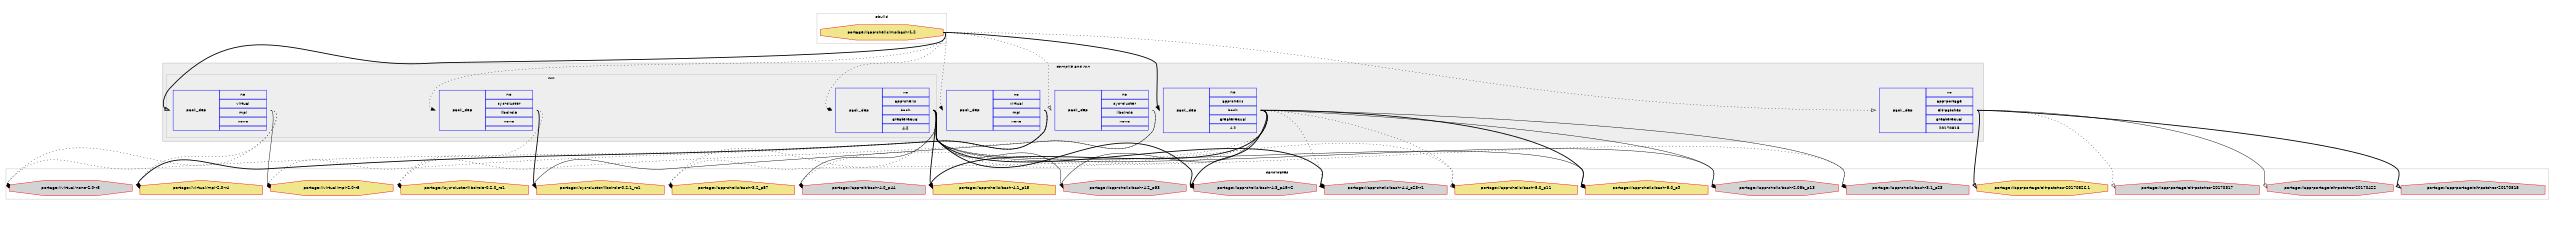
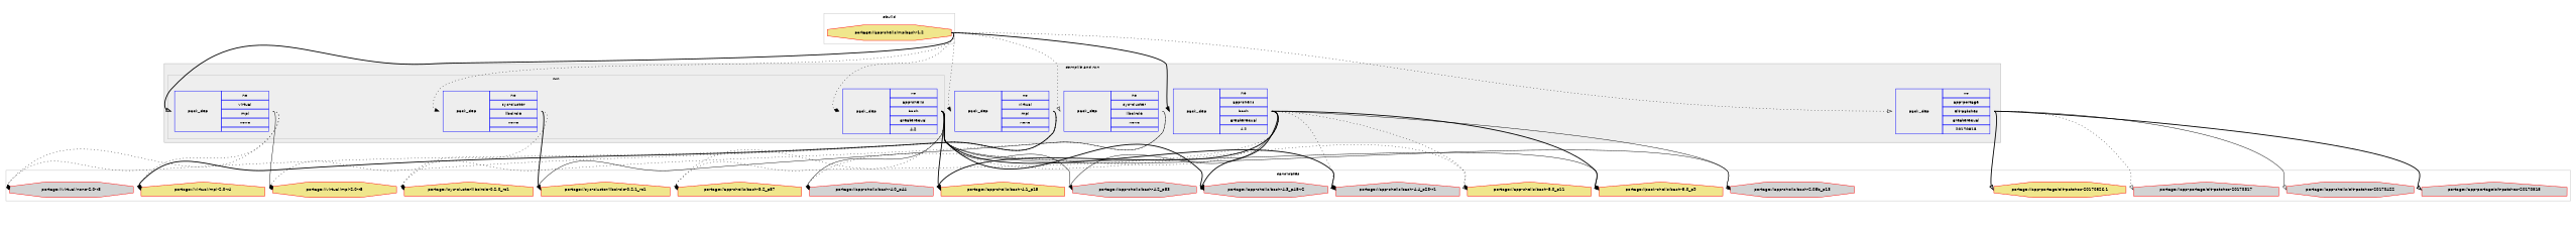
  digraph {
    compound=true
    concentrate=true
    fontname=Helvetica
    fontsize=10
    newrank=true
    rankdir=TB
    ranksep=1.5
    node [color=red fillcolor=khaki fontname=Helvetica fontsize=10 shape=house style=filled]
    edge [arrowhead=diamond headport=w style=dotted tailport=e weight=100]
    n1 [label="portage://app-shells/mpibash-1.2" shape=octagon width=4]
    n2 [color=blue label=<<TABLE BORDER="0" CELLBORDER="1" CELLSPACING="0" CELLPADDING="4" WIDTH="220"><TR><TD ROWSPAN="6" CELLPADDING="30">pack_dep</TD></TR><TR><TD WIDTH="110">no</TD></TR><TR><TD>app-portage</TD></TR><TR><TD>elt-patches</TD></TR><TR><TD>greaterequal</TD></TR><TR><TD>20170815</TD></TR></TABLE>> shape=none fillcolor="" style=""]
    n3 [color=blue label=<<TABLE BORDER="0" CELLBORDER="1" CELLSPACING="0" CELLPADDING="4" WIDTH="220"><TR><TD ROWSPAN="6" CELLPADDING="30">pack_dep</TD></TR><TR><TD WIDTH="110">no</TD></TR><TR><TD>app-shells</TD></TR><TR><TD>bash</TD></TR><TR><TD>greaterequal</TD></TR><TR><TD>4.2</TD></TR></TABLE>> shape=none fillcolor="" style=""]
    n4 [color=blue label=<<TABLE BORDER="0" CELLBORDER="1" CELLSPACING="0" CELLPADDING="4" WIDTH="220"><TR><TD ROWSPAN="6" CELLPADDING="30">pack_dep</TD></TR><TR><TD WIDTH="110">no</TD></TR><TR><TD>sys-cluster</TD></TR><TR><TD>libcircle</TD></TR><TR><TD>none</TD></TR><TR><TD></TD></TR></TABLE>> shape=none fillcolor="" style=""]
    n5 [color=blue label=<<TABLE BORDER="0" CELLBORDER="1" CELLSPACING="0" CELLPADDING="4" WIDTH="220"><TR><TD ROWSPAN="6" CELLPADDING="30">pack_dep</TD></TR><TR><TD WIDTH="110">no</TD></TR><TR><TD>virtual</TD></TR><TR><TD>mpi</TD></TR><TR><TD>none</TD></TR><TR><TD></TD></TR></TABLE>> shape=none fillcolor="" style=""]
    n6 [color=blue label=<<TABLE BORDER="0" CELLBORDER="1" CELLSPACING="0" CELLPADDING="4" WIDTH="220"><TR><TD ROWSPAN="6" CELLPADDING="30">pack_dep</TD></TR><TR><TD WIDTH="110">no</TD></TR><TR><TD>app-shells</TD></TR><TR><TD>bash</TD></TR><TR><TD>greaterequal</TD></TR><TR><TD>4.2</TD></TR></TABLE>> shape=none fillcolor="" style=""]
    n7 [color=blue label=<<TABLE BORDER="0" CELLBORDER="1" CELLSPACING="0" CELLPADDING="4" WIDTH="220"><TR><TD ROWSPAN="6" CELLPADDING="30">pack_dep</TD></TR><TR><TD WIDTH="110">no</TD></TR><TR><TD>sys-cluster</TD></TR><TR><TD>libcircle</TD></TR><TR><TD>none</TD></TR><TR><TD></TD></TR></TABLE>> shape=none fillcolor="" style=""]
    n8 [color=blue label=<<TABLE BORDER="0" CELLBORDER="1" CELLSPACING="0" CELLPADDING="4" WIDTH="220"><TR><TD ROWSPAN="6" CELLPADDING="30">pack_dep</TD></TR><TR><TD WIDTH="110">no</TD></TR><TR><TD>virtual</TD></TR><TR><TD>mpi</TD></TR><TR><TD>none</TD></TR><TR><TD></TD></TR></TABLE>> shape=none fillcolor="" style=""]
    n9 [label="portage://app-portage/elt-patches-20170826.1" shape=octagon width=4]
    n10 [fillcolor=lightgrey label="portage://app-portage/elt-patches-20170815" width=4]
-   n11 [fillcolor=lightgrey label="portage://app-portage/elt-patches-20170422" shape=octagon width=4]
+   n11 [fillcolor=lightgrey label="portage://app-shells/elt-patches-20170422" shape=octagon width=4]
    n12 [fillcolor=lightgrey label="portage://app-portage/elt-patches-20170317" width=4]
-   n13 [label="portage://app-shells/bash-5.0_p9" width=4]
+   n13 [label="portage://pack-shells/bash-5.0_p9" width=4]
    n14 [label="portage://app-shells/bash-5.0_p11" width=4]
    n15 [fillcolor=lightgrey label="portage://app-shells/bash-4.4_p23-r1" width=4]
    n16 [fillcolor=lightgrey label="portage://app-shells/bash-4.3_p48-r2" shape=octagon width=4]
    n17 [fillcolor=lightgrey label="portage://app-shells/bash-4.2_p53" shape=octagon width=4]
    n18 [label="portage://app-shells/bash-4.1_p15" width=4]
-   n19 [fillcolor=lightgrey label="portage://app-elt/bash-4.0_p44" width=4]
+   n19 [fillcolor=lightgrey label="portage://app-shells/bash-4.0_p44" width=4]
    n20 [label="portage://app-shells/bash-3.2_p57" width=4]
-   n21 [fillcolor=lightgrey label="portage://app-shells/bash-3.1_p23" width=4]
    n22 [fillcolor=lightgrey label="portage://app-shells/bash-2.05b_p13" shape=octagon width=4]
    n23 [label="portage://sys-cluster/libcircle-0.2.1_rc1" width=4]
    n24 [label="portage://sys-cluster/libcircle-0.2.0_rc1" width=4]
    n25 [label="portage://virtual/mpi-2.0-r5" shape=octagon width=4]
    n26 [label="portage://virtual/mpi-2.0-r4" width=4]
    n27 [fillcolor=lightgrey label="portage://virtual/none-2.0-r3" shape=octagon width=4]
    subgraph cluster_1 {
      color=gray
      label=<<i>dependencies</i>>
      subgraph cluster_2 {
        color=gray
        fillcolor="#eeeeee"
        label=<<i>compile</i>>
        style=filled
        subgraph sub_3 {
          color=gray
          fillcolor="#eeeeee"
          label=<<i>compile</i>>
          style=filled
          n2
        }
        subgraph sub_4 {
          color=gray
          fillcolor="#eeeeee"
          label=<<i>compile</i>>
          style=filled
          n3
        }
        subgraph sub_5 {
          color=gray
          fillcolor="#eeeeee"
          label=<<i>compile</i>>
          style=filled
          n4
        }
        subgraph sub_6 {
          color=gray
          fillcolor="#eeeeee"
          label=<<i>compile</i>>
          style=filled
          n5
        }
      }
      subgraph cluster_7 {
        color=gray
        fillcolor="#eeeeee"
        label=<<i>compile and run</i>>
        style=filled
      }
      subgraph cluster_8 {
        color=gray
        fillcolor="#eeeeee"
        label=<<i>run</i>>
        style=filled
        subgraph sub_9 {
          color=gray
          fillcolor="#eeeeee"
          label=<<i>run</i>>
          style=filled
          n6
        }
        subgraph sub_10 {
          color=gray
          fillcolor="#eeeeee"
          label=<<i>run</i>>
          style=filled
          n7
        }
        subgraph sub_11 {
          color=gray
          fillcolor="#eeeeee"
          label=<<i>run</i>>
          style=filled
          n8
        }
      }
    }
    subgraph cluster_12 {
      color=gray
      label=<<i>ebuild</i>>
      n1
    }
    subgraph cluster_13 {
      color=gray
      label=<<i>candidates</i>>
      rank=same
      subgraph sub_14 {
        color=black
        label=<<i>candidates</i>>
        nodesep=1
        rank=same
        n9
        n10
        n11
        n12
      }
      subgraph sub_15 {
        color=black
        label=<<i>candidates</i>>
        nodesep=1
        rank=same
        n13
        n14
        n15
        n16
        n17
        n18
        n19
        n20
-       n21
        n22
      }
      subgraph sub_16 {
        color=black
        label=<<i>candidates</i>>
        nodesep=1
        rank=same
        n23
        n24
      }
      subgraph sub_17 {
        color=black
        label=<<i>candidates</i>>
        nodesep=1
        rank=same
        n25
        n26
        n27
      }
      subgraph sub_18 {
        color=black
        label=<<i>candidates</i>>
        nodesep=1
        rank=same
        n13
        n14
        n15
        n16
        n17
        n18
        n19
        n20
-       n21
        n22
      }
      subgraph sub_19 {
        color=black
        label=<<i>candidates</i>>
        nodesep=1
        rank=same
        n23
        n24
      }
      subgraph sub_20 {
        color=black
        label=<<i>candidates</i>>
        nodesep=1
        rank=same
        n25
        n26
        n27
      }
    }
    n1 -> n2 [arrowhead=onormal weight=20]
    n1 -> n3 [arrowhead=normal style=bold weight=20]
    n1 -> n4 [arrowhead=onormal weight=20]
    n1 -> n5 [arrowhead=normal weight=20]
    n1 -> n6 [weight=20]
    n1 -> n7 [arrowhead=normal weight=20]
    n1 -> n8 [arrowhead=onormal style=bold weight=20]
    n2 -> n9 [arrowhead=onormal style=bold]
    n2 -> n10 [arrowhead=onormal style=bold]
    n2 -> n11 [arrowhead=onormal style=solid]
    n2 -> n12 [arrowhead=onormal]
    n3 -> n13 [style=bold]
    n3 -> n14
    n3 -> n15
    n3 -> n16 [arrowhead=normal style=bold]
    n3 -> n17 [arrowhead=normal style=solid]
    n3 -> n18 [arrowhead=normal style=bold]
    n3 -> n19 [arrowhead=normal]
    n3 -> n20
-   n3 -> n21 [style=solid]
    n3 -> n22 [style=solid]
    n4 -> n23 [arrowhead=onormal style=solid]
    n4 -> n24
    n5 -> n25
    n5 -> n26 [arrowhead=normal style=bold]
    n5 -> n27
    n6 -> n13 [arrowhead=normal style=solid]
    n6 -> n14 [arrowhead=onormal]
    n6 -> n15 [arrowhead=normal style=bold]
    n6 -> n16 [style=bold]
    n6 -> n17 [arrowhead=onormal style=solid]
    n6 -> n18 [arrowhead=onormal style=bold]
    n6 -> n19 [style=solid]
    n6 -> n20 [arrowhead=onormal]
-   n6 -> n21 [arrowhead=normal]
    n6 -> n22 [arrowhead=onormal style=solid]
    n7 -> n23 [arrowhead=normal style=bold]
    n7 -> n24 [arrowhead=normal]
    n8 -> n25 [style=solid]
    n8 -> n26
    n8 -> n27
  }
